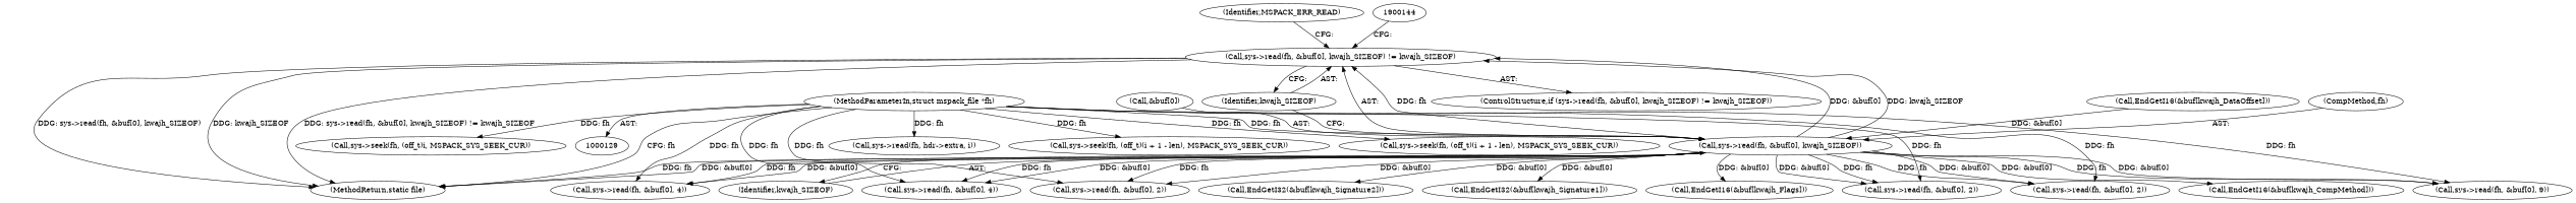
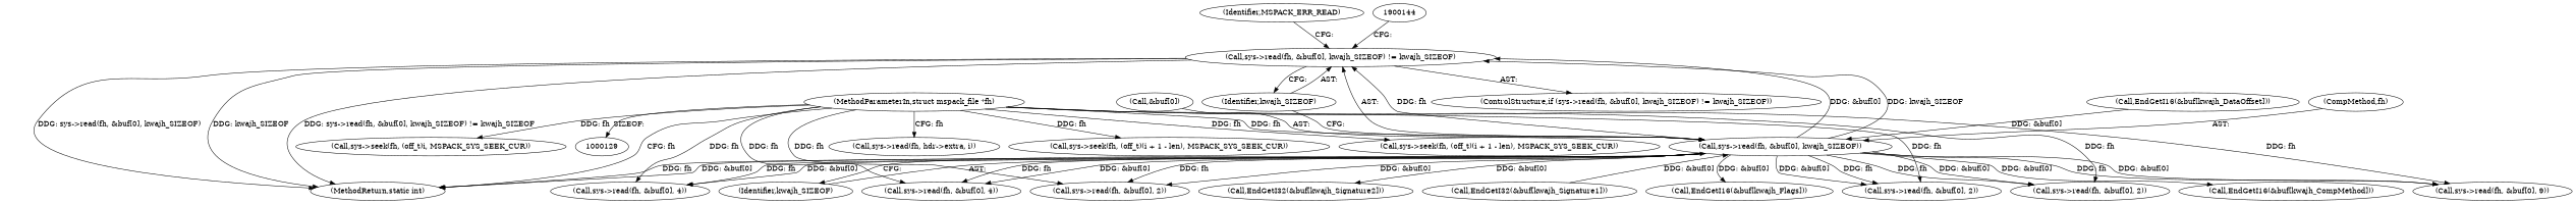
  digraph {
    n1 [label="(Call,sys->read(fh, &buf[0], kwajh_SIZEOF) != kwajh_SIZEOF)"]
-   n2 [label="(MethodReturn,static file)"]
+   n2 [label="(MethodReturn,static int)"]
    n3 [label="(Identifier,kwajh_SIZEOF)"]
    n4 [label="(ControlStructure,if (sys->read(fh, &buf[0], kwajh_SIZEOF) != kwajh_SIZEOF))"]
    n5 [label="(Call,sys->read(fh, &buf[0], kwajh_SIZEOF))"]
    n6 [label="(Call,sys->read(fh, &buf[0], 2))"]
    n7 [label="(Call,sys->read(fh, &buf[0], 2))"]
    n8 [label="(Call,EndGetI16(&buf[kwajh_CompMethod]))"]
    n9 [label="(Call,sys->read(fh, &buf[0], 9))"]
    n10 [label="(Call,sys->read(fh, &buf[0], 4))"]
    n11 [label="(Identifier,kwajh_SIZEOF)"]
    n12 [label="(Call,sys->read(fh, &buf[0], 4))"]
    n13 [label="(Call,sys->read(fh, &buf[0], 2))"]
    n14 [label="(Call,EndGetI32(&buf[kwajh_Signature2]))"]
    n15 [label="(Call,EndGetI32(&buf[kwajh_Signature1]))"]
    n16 [label="(Call,EndGetI16(&buf[kwajh_Flags]))"]
    n17 [label="(Call,EndGetI16(&buf[kwajh_DataOffset]))"]
    n18 [label="(MethodParameterIn,struct mspack_file *fh)"]
    n19 [label="(Call,sys->read(fh, hdr->extra, i))"]
    n20 [label="(Call,sys->seek(fh, (off_t)(i + 1 - len), MSPACK_SYS_SEEK_CUR))"]
    n21 [label="(Call,sys->seek(fh, (off_t)(i + 1 - len), MSPACK_SYS_SEEK_CUR))"]
    n22 [label="(Call,sys->seek(fh, (off_t)i, MSPACK_SYS_SEEK_CUR))"]
    n23 [label=1000129]
    n24 [label="(Identifier,MSPACK_ERR_READ)"]
    n25 [label="(CompMethod,fh)"]
    n26 [label="(Call,&buf[0])"]
    n27 [label=1900144]
    n1 -> n2 [label="DDG: sys->read(fh, &buf[0], kwajh_SIZEOF)"]
    n1 -> n2 [label="DDG: kwajh_SIZEOF"]
    n1 -> n2 [label="DDG: sys->read(fh, &buf[0], kwajh_SIZEOF) != kwajh_SIZEOF"]
    n1 -> n3 [label="CFG: "]
    n1 -> n4 [label="AST: "]
    n3 -> n1 [label="AST: "]
    n3 -> n5 [label="CFG: "]
    n5 -> n1 [label="AST: "]
    n5 -> n1 [label="DDG: fh"]
    n5 -> n1 [label="DDG: &buf[0]"]
    n5 -> n1 [label="DDG: kwajh_SIZEOF"]
    n5 -> n2 [label="DDG: fh"]
    n5 -> n2 [label="DDG: &buf[0]"]
    n5 -> n6 [label="DDG: fh"]
    n5 -> n6 [label="DDG: &buf[0]"]
    n5 -> n7 [label="DDG: fh"]
    n5 -> n7 [label="DDG: &buf[0]"]
    n5 -> n8 [label="DDG: &buf[0]"]
    n5 -> n9 [label="DDG: fh"]
    n5 -> n9 [label="DDG: &buf[0]"]
    n5 -> n10 [label="DDG: fh"]
    n5 -> n10 [label="DDG: &buf[0]"]
    n5 -> n11 [label="CFG: "]
    n5 -> n12 [label="DDG: fh"]
    n5 -> n12 [label="DDG: &buf[0]"]
    n5 -> n13 [label="DDG: fh"]
    n5 -> n13 [label="DDG: &buf[0]"]
    n5 -> n14 [label="DDG: &buf[0]"]
-   n5 -> n15 [label="DDG: &buf[0]"]
+   n15 -> n5 [label="DDG: &buf[0]"]
    n5 -> n16 [label="DDG: &buf[0]"]
    n11 -> n5 [label="AST: "]
    n17 -> n5 [label="DDG: &buf[0]"]
    n18 -> n2 [label="CFG: fh"]
    n18 -> n5 [label="DDG: fh"]
    n18 -> n6 [label="DDG: fh"]
    n18 -> n7 [label="DDG: fh"]
    n18 -> n9 [label="DDG: fh"]
    n18 -> n10 [label="DDG: fh"]
    n18 -> n12 [label="DDG: fh"]
    n18 -> n13 [label="DDG: fh"]
-   n18 -> n19 [label="DDG: fh"]
+   n18 -> n19 [label="CFG: fh"]
    n18 -> n20 [label="DDG: fh"]
    n18 -> n21 [label="DDG: fh"]
    n18 -> n22 [label="DDG: fh"]
-   n18 -> n23 [label="AST: "]
+   n18 -> n23 [label="SIZEOF: "]
    n24 -> n1 [label="CFG: "]
    n25 -> n5 [label="AST: "]
    n26 -> n5 [label="AST: "]
    n27 -> n1 [label="CFG: "]
  }
